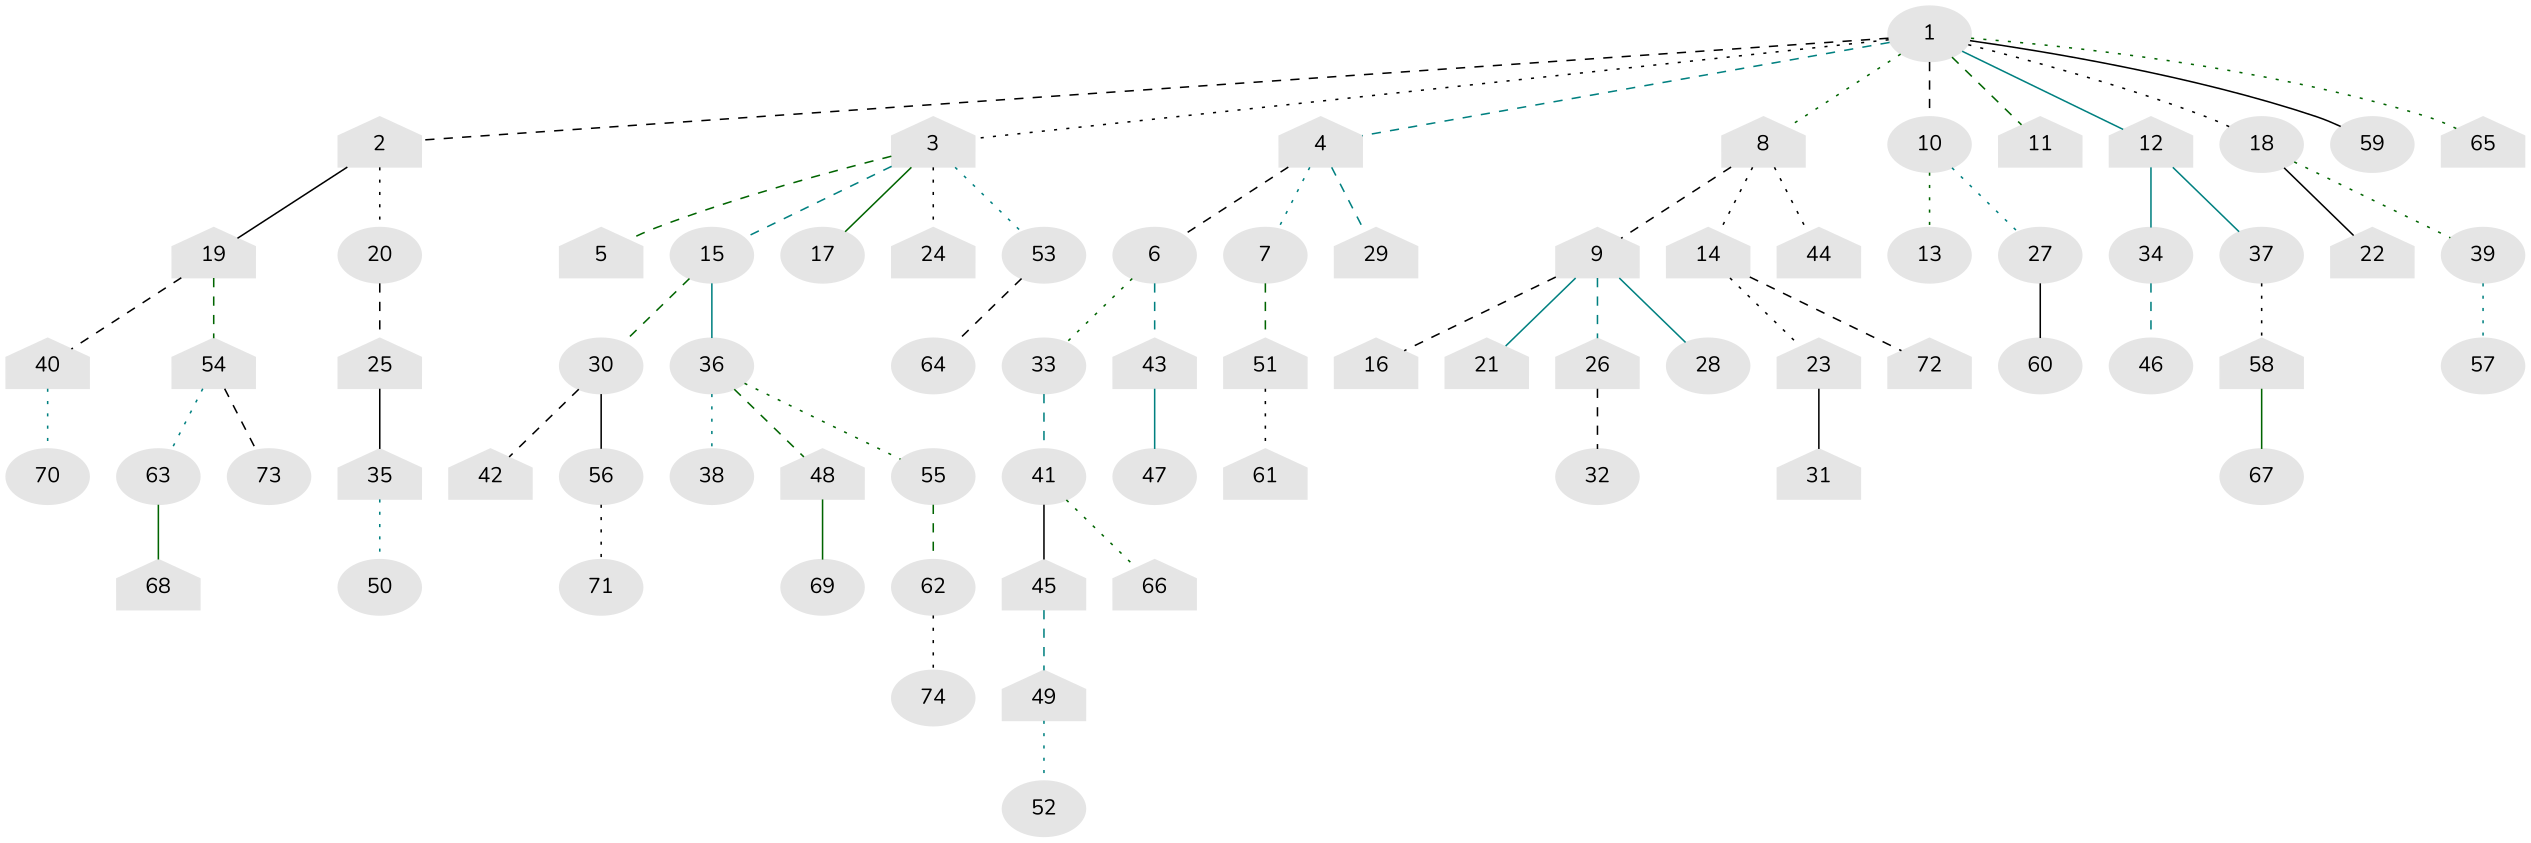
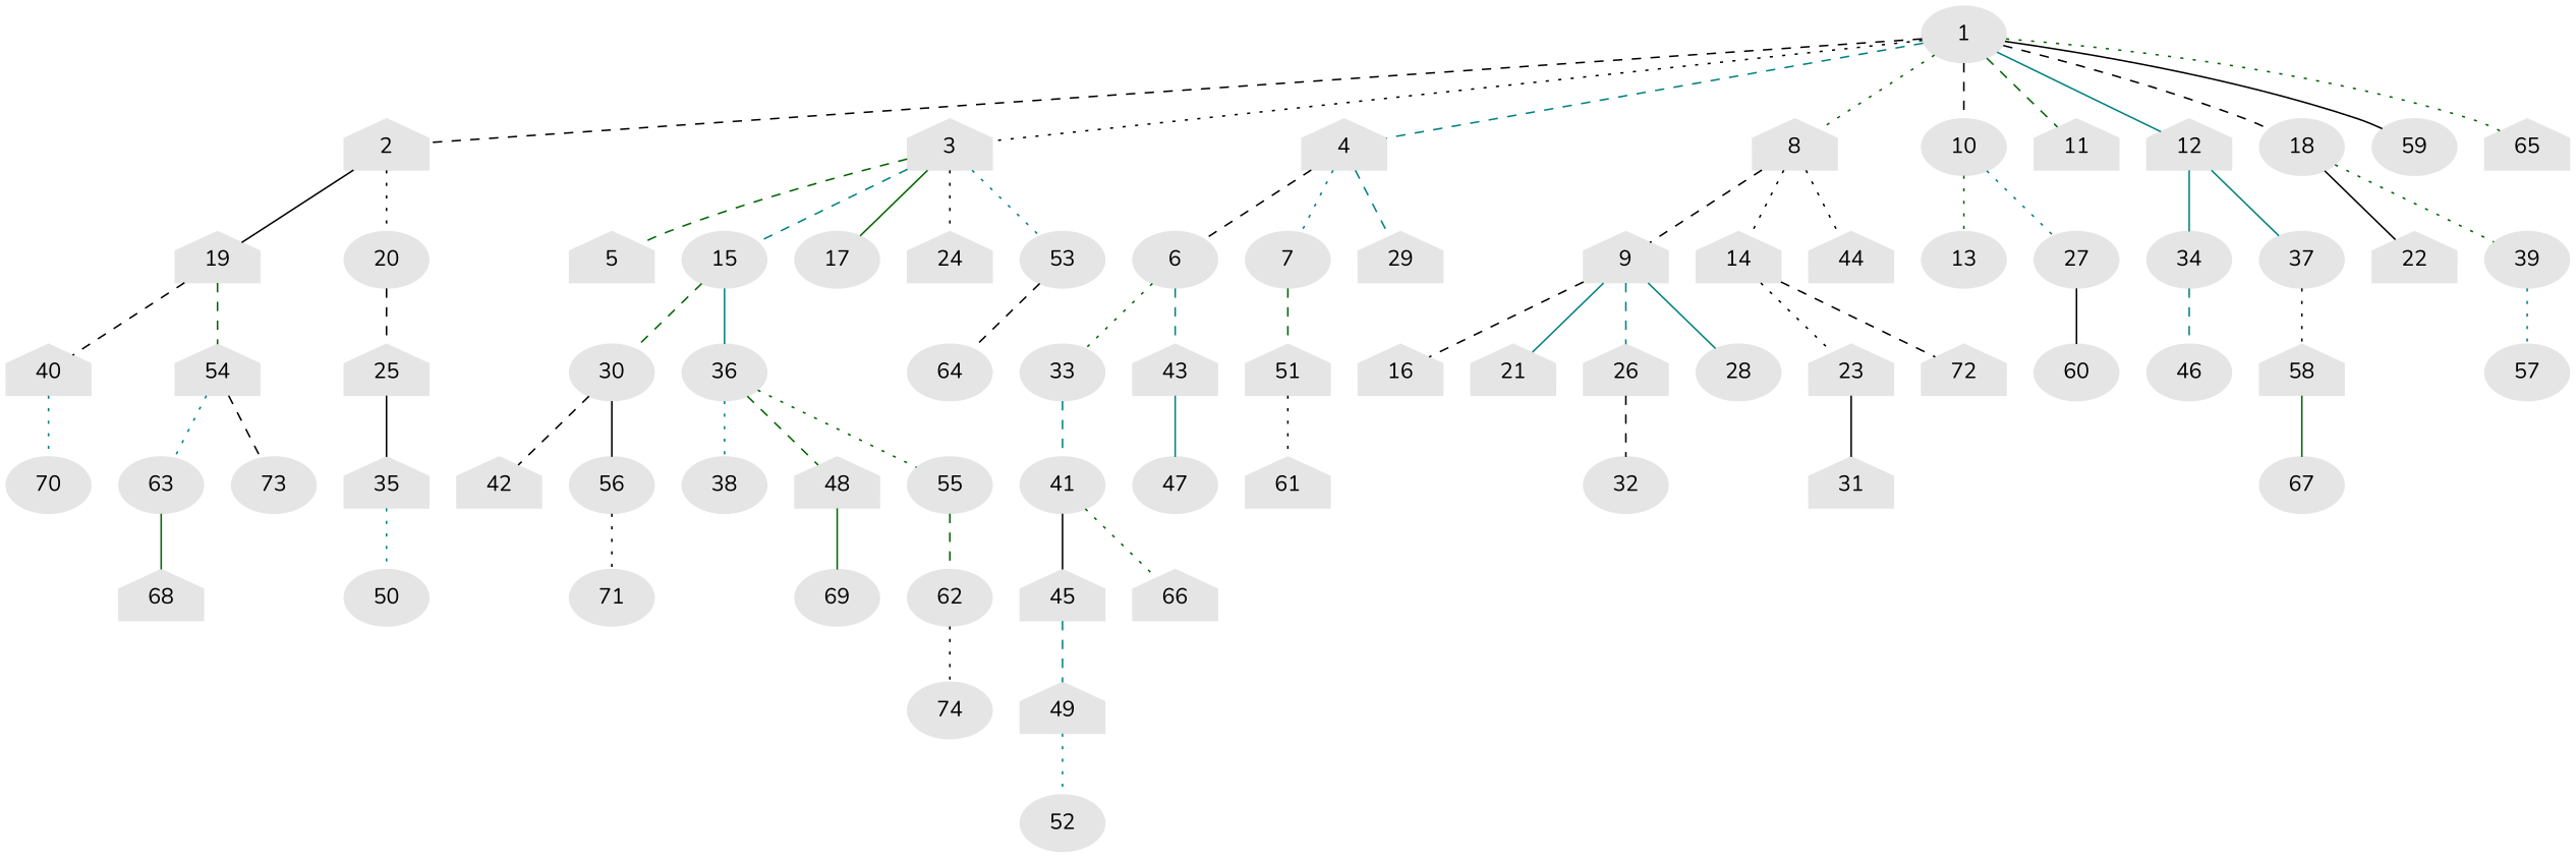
  graph {
    fontname=Nunito
    node [color=gray90 fontname=Nunito shape=ellipse style=filled]
    edge [color=black fontname=Nunito style=dashed weight=1.0]
    2 [shape=house]
    1
    3 [shape=house]
    4 [shape=house]
    8 [shape=house]
    10
    11 [shape=house]
    12 [shape=house]
    18
    59
    65 [shape=house]
    19 [shape=house]
    20
    5 [shape=house]
    15
    17
    24 [shape=house]
    53
    6
    7
    29 [shape=house]
    9 [shape=house]
    14 [shape=house]
    44 [shape=house]
    13
    27
    34
    37
    22 [shape=house]
    39
    40 [shape=house]
    54 [shape=house]
    25 [shape=house]
    30
    36
    64
    33
    43 [shape=house]
    51 [shape=house]
    41
    47
    61 [shape=house]
    16 [shape=house]
    21 [shape=house]
    26 [shape=house]
    28
    23 [shape=house]
    72 [shape=house]
    32
    60
    46
    58 [shape=house]
    31 [shape=house]
    42 [shape=house]
    56
    38
    48 [shape=house]
    55
    57
    70
    63
    73
    35 [shape=house]
    50
    71
    45 [shape=house]
    66 [shape=house]
    69
    62
    67
    49 [shape=house]
    52
    68 [shape=house]
    74
    2 -- 19 [style=solid]
    2 -- 20 [style=dotted]
    1 -- 2
    1 -- 3 [style=dotted weight=2.0]
    1 -- 4 [color=teal]
    1 -- 8 [color=darkgreen style=dotted]
    1 -- 10
    1 -- 11 [color=darkgreen]
    1 -- 12 [color=teal style=solid]
-   1 -- 18 [style=dotted]
+   1 -- 18
    1 -- 59 [style=solid]
    1 -- 65 [color=darkgreen style=dotted]
    3 -- 5 [color=darkgreen]
    3 -- 15 [color=teal]
    3 -- 17 [color=darkgreen style=solid]
    3 -- 24 [style=dotted]
    3 -- 53 [color=teal style=dotted]
    4 -- 6
    4 -- 7 [color=teal style=dotted]
    4 -- 29 [color=teal]
    8 -- 9
    8 -- 14 [style=dotted]
    8 -- 44 [style=dotted]
    10 -- 13 [color=darkgreen style=dotted]
    10 -- 27 [color=teal style=dotted]
    12 -- 34 [color=teal style=solid]
    12 -- 37 [color=teal style=solid]
    18 -- 22 [style=solid]
    18 -- 39 [color=darkgreen style=dotted]
    19 -- 40
    19 -- 54 [color=darkgreen]
    20 -- 25
    15 -- 30 [color=darkgreen]
    15 -- 36 [color=teal style=solid]
    53 -- 64
    6 -- 33 [color=darkgreen style=dotted]
    6 -- 43 [color=teal]
    7 -- 51 [color=darkgreen weight=2.0]
    9 -- 16
    9 -- 21 [color=teal style=solid]
    9 -- 26 [color=teal]
    9 -- 28 [color=teal style=solid]
    14 -- 23 [style=dotted]
    14 -- 72
    27 -- 60 [style=solid weight=2.0]
    34 -- 46 [color=teal]
    37 -- 58 [style=dotted]
    39 -- 57 [color=teal style=dotted]
    40 -- 70 [color=teal style=dotted weight=2.0]
    54 -- 63 [color=teal style=dotted]
    54 -- 73
    25 -- 35 [style=solid]
    30 -- 42
    30 -- 56 [style=solid]
    36 -- 38 [color=teal style=dotted weight=2.0]
    36 -- 48 [color=darkgreen]
    36 -- 55 [color=darkgreen style=dotted]
    33 -- 41 [color=teal]
    43 -- 47 [color=teal style=solid]
    51 -- 61 [style=dotted]
    41 -- 45 [style=solid]
    41 -- 66 [color=darkgreen style=dotted]
    26 -- 32
    23 -- 31 [style=solid]
    58 -- 67 [color=darkgreen style=solid]
    56 -- 71 [style=dotted]
    48 -- 69 [color=darkgreen style=solid weight=2.0]
    55 -- 62 [color=darkgreen]
    63 -- 68 [color=darkgreen style=solid]
    35 -- 50 [color=teal style=dotted weight=2.0]
    45 -- 49 [color=teal]
    62 -- 74 [style=dotted]
    49 -- 52 [color=teal style=dotted]
  }
